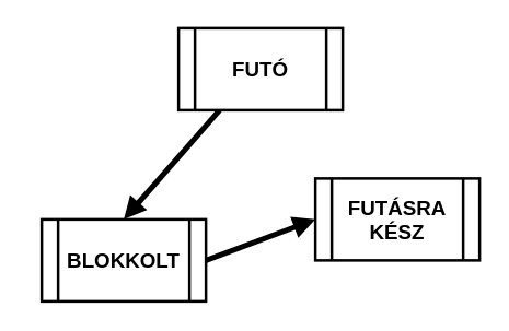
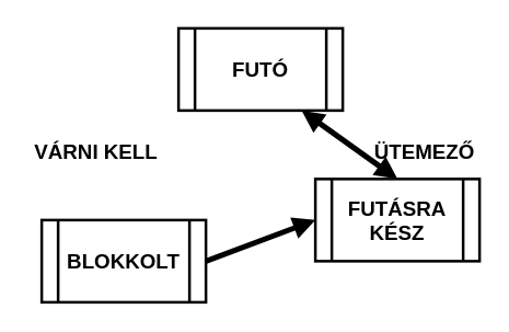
  <mxCell id="0" />
  <mxCell id="1" parent="0" />
- <mxCell id="2" style="rounded=0;orthogonalLoop=1;jettySize=auto;html=1;exitX=0.25;exitY=1;exitDx=0;exitDy=0;entryX=0.5;entryY=0;entryDx=0;entryDy=0;fontSize=15;strokeWidth=4;endArrow=block;endFill=1;" parent="1" source="3" target="5" edge="1"><mxGeometry relative="1" as="geometry" /></mxCell>
  <mxCell id="3" value="FUTÓ" style="shape=process;whiteSpace=wrap;html=1;backgroundOutline=1;fontStyle=1;fontSize=15;strokeWidth=2;" parent="1" vertex="1"><mxGeometry x="130" y="20" width="120" height="60" as="geometry" /></mxCell>
  <mxCell id="4" style="edgeStyle=none;rounded=0;orthogonalLoop=1;jettySize=auto;html=1;exitX=1;exitY=0.5;exitDx=0;exitDy=0;entryX=0;entryY=0.5;entryDx=0;entryDy=0;strokeWidth=4;fontSize=15;endArrow=block;endFill=1;" parent="1" source="5" target="7" edge="1"><mxGeometry relative="1" as="geometry" /></mxCell>
  <mxCell id="5" value="BLOKKOLT" style="shape=process;whiteSpace=wrap;html=1;backgroundOutline=1;fontStyle=1;fontSize=15;strokeWidth=2;" parent="1" vertex="1"><mxGeometry x="30" y="160" width="120" height="60" as="geometry" /></mxCell>
+ <mxCell id="6" style="edgeStyle=none;rounded=0;orthogonalLoop=1;jettySize=auto;html=1;exitX=0.5;exitY=0;exitDx=0;exitDy=0;entryX=0.75;entryY=1;entryDx=0;entryDy=0;strokeWidth=4;fontSize=15;startArrow=block;startFill=1;endArrow=block;endFill=1;" parent="1" source="7" target="3" edge="1"><mxGeometry relative="1" as="geometry" /></mxCell>
  <mxCell id="7" value="FUTÁSRA KÉSZ" style="shape=process;whiteSpace=wrap;html=1;backgroundOutline=1;fontStyle=1;fontSize=15;strokeWidth=2;" parent="1" vertex="1"><mxGeometry x="230" y="130" width="120" height="60" as="geometry" /></mxCell>
+ <mxCell id="8" value="VÁRNI KELL" style="text;html=1;strokeColor=none;fillColor=none;align=center;verticalAlign=middle;whiteSpace=wrap;rounded=0;fontSize=15;fontStyle=1" parent="1" vertex="1"><mxGeometry x="20" y="100" width="100" height="20" as="geometry" /></mxCell>
+ <mxCell id="9" value="ÜTEMEZŐ" style="text;html=1;strokeColor=none;fillColor=none;align=center;verticalAlign=middle;whiteSpace=wrap;rounded=0;fontSize=15;fontStyle=1" parent="1" vertex="1"><mxGeometry x="270" y="100" width="80" height="20" as="geometry" /></mxCell>
